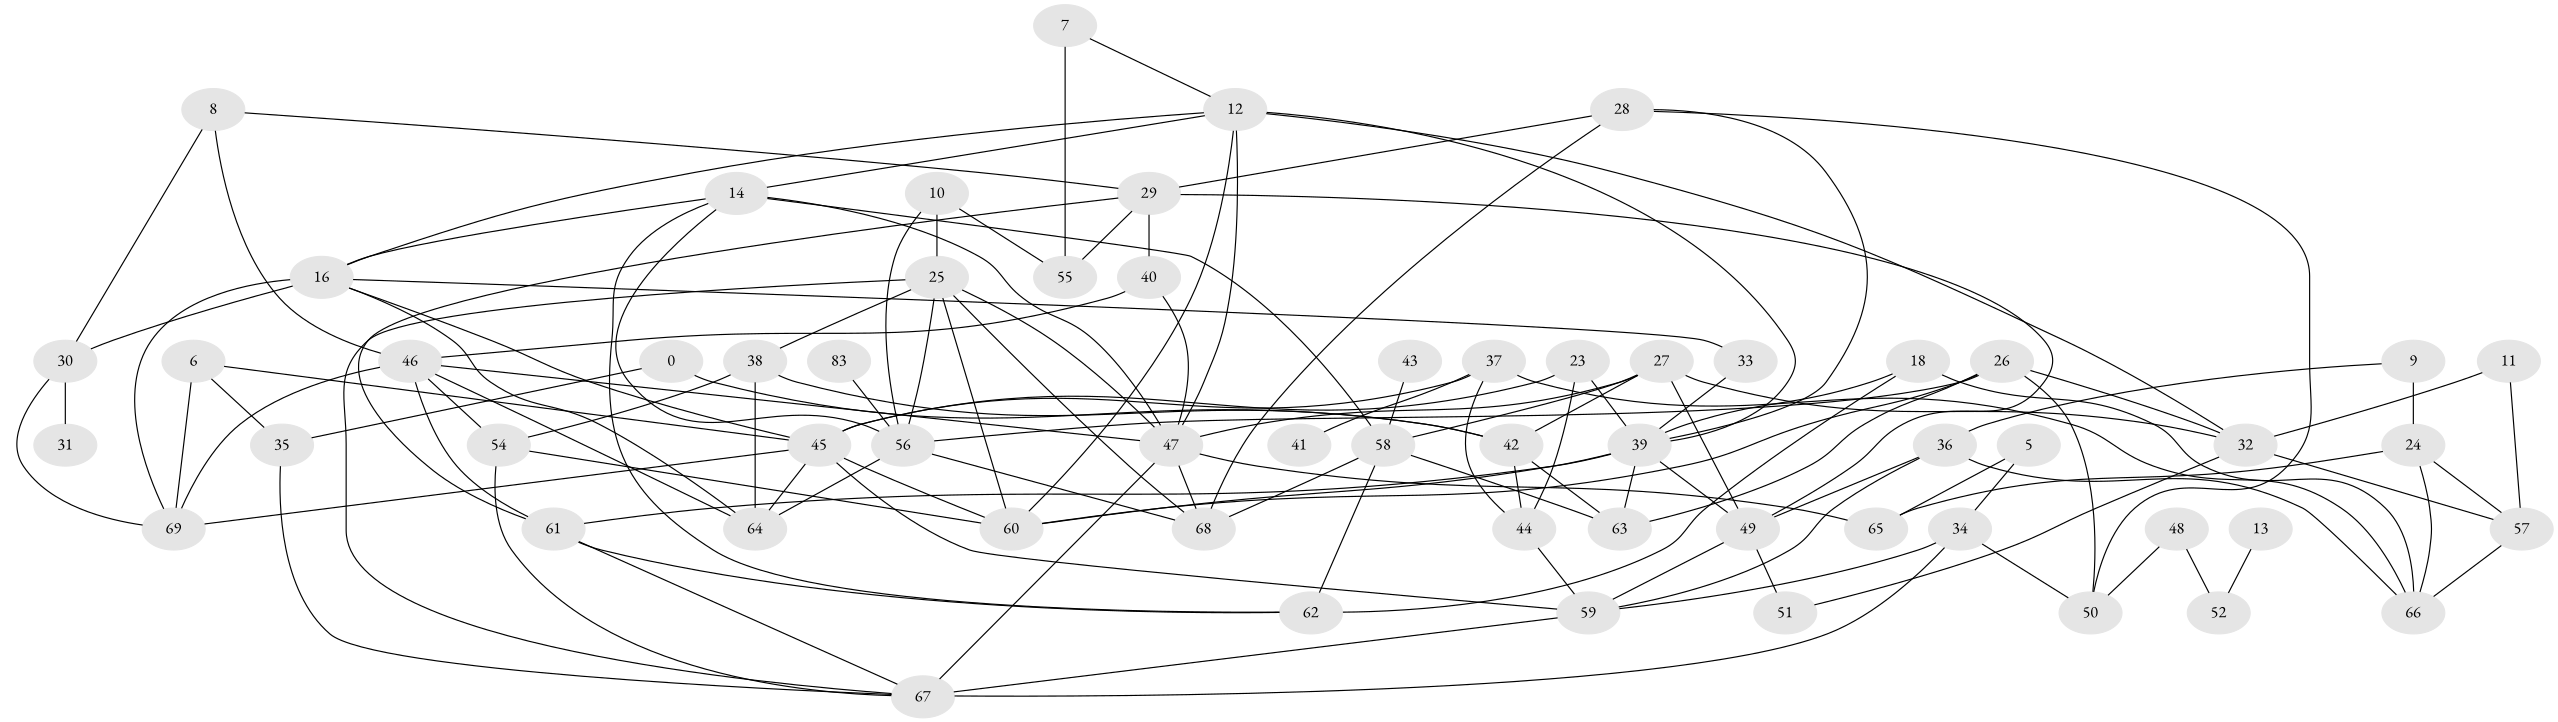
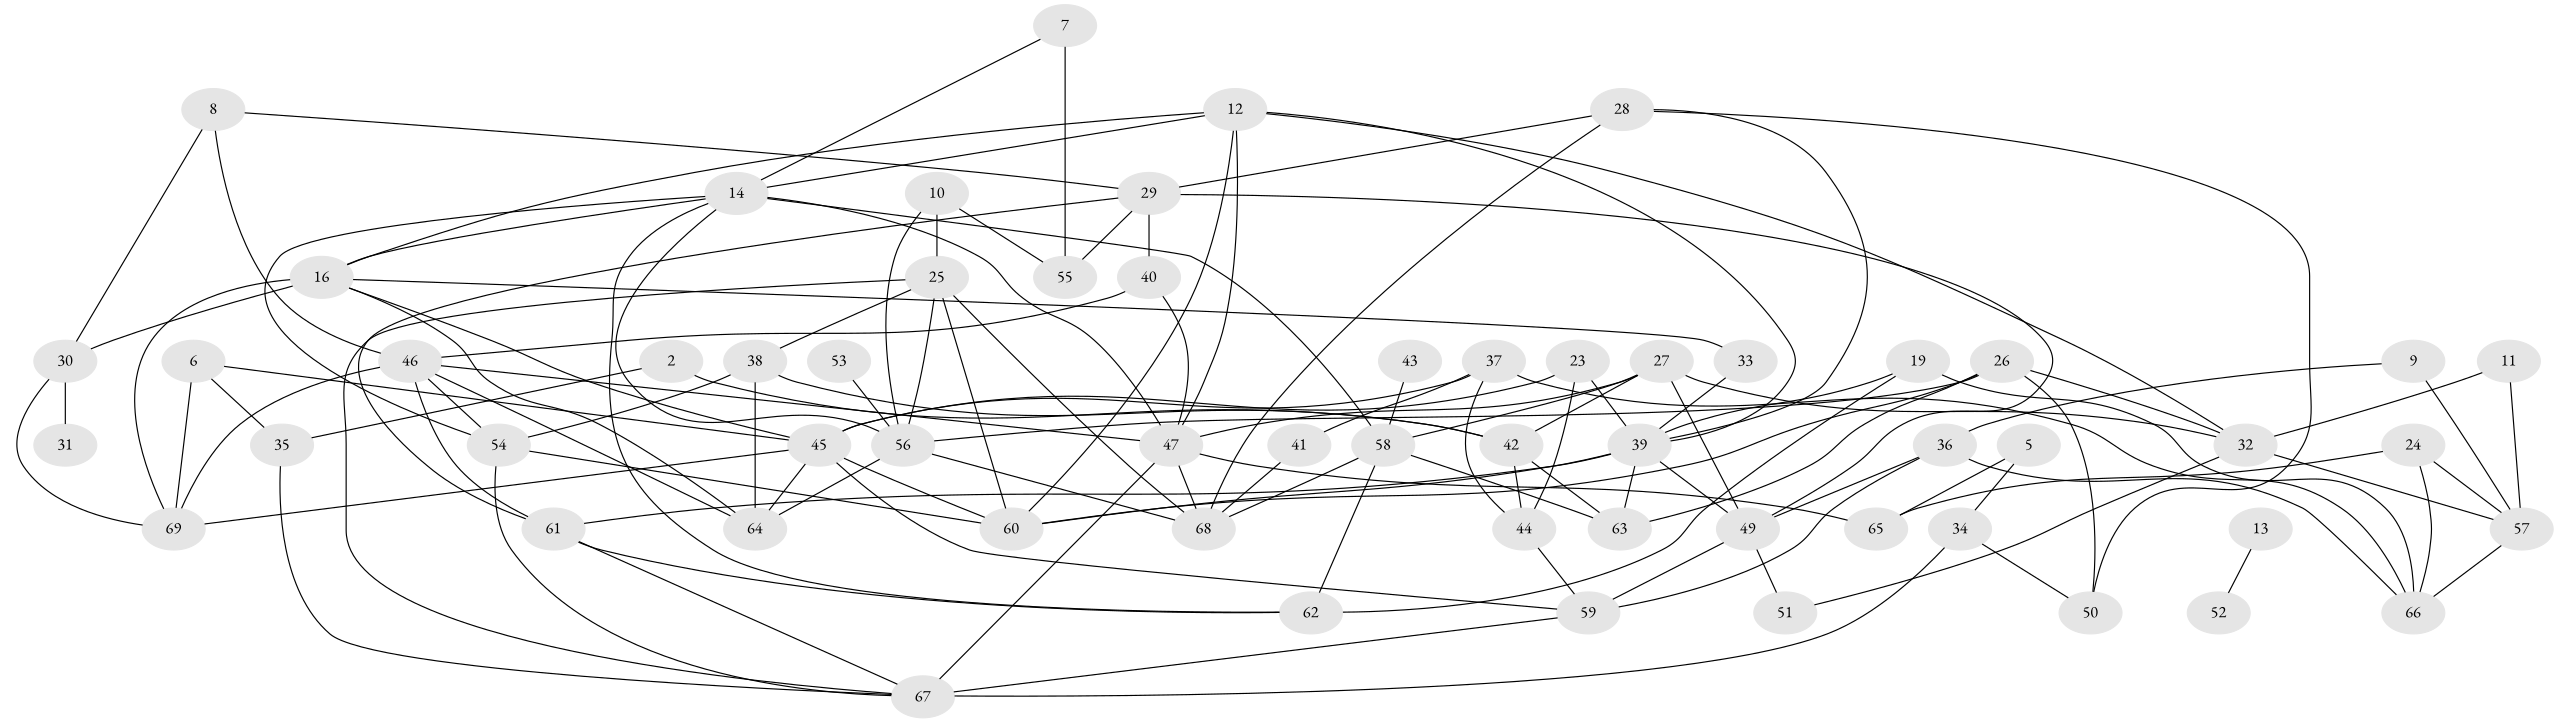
  graph {
    fontname="EB Garamond"
    node [color=gray90 fontname="EB Garamond" style=filled]
    edge [fontname="EB Garamond" weight=1.0]
-   2 [label=0]
+   2
    35
    42
    67
    44
    63
    5
    34
    65
    50
    59
    56
    64
    68
    6
    45
    69
    60
    7
    12
    55
    32
    14
    16
    39
    47
    8
    29
    30
    46
    49
    40
    61
    31
    54
    9
    24
    36
    57
    66
    10
    25
    38
    11
    51
    58
    62
    33
    13
    52
-   19 [label=18]
+   19
    23
    26
    27
    28
    37
    41
    43
-   48
-   53 [label=83]
+   53
    2 -- 35
    2 -- 42
    35 -- 67
    42 -- 44
    42 -- 63
    44 -- 59
    5 -- 34
    5 -- 65
    34 -- 67
    34 -- 50
-   34 -- 59
    59 -- 67
    56 -- 64
    56 -- 68
    6 -- 35
    6 -- 45
    6 -- 69 [weight=2.0]
    45 -- 59
    45 -- 64
    45 -- 69
    45 -- 60
-   7 -- 12
+   7 -- 14
    7 -- 55
    12 -- 60
    12 -- 32
    12 -- 14
    12 -- 16
    12 -- 39
    12 -- 47 [weight=2.0]
    32 -- 57
    32 -- 51
    14 -- 56
    14 -- 16
    14 -- 47
+   14 -- 54
    14 -- 58
    14 -- 62
    16 -- 64
    16 -- 45
    16 -- 69 [weight=2.0]
    16 -- 30
    16 -- 33
    39 -- 63 [weight=2.0]
    39 -- 60
    39 -- 49
    39 -- 61
    47 -- 67 [weight=2.0]
    47 -- 65
    47 -- 68
    8 -- 29
    8 -- 30
    8 -- 46
    29 -- 55
    29 -- 49
    29 -- 40 [weight=2.0]
    29 -- 61
    30 -- 69
    30 -- 31
    46 -- 64
    46 -- 69
    46 -- 47
    46 -- 61
    46 -- 54
    49 -- 59
    49 -- 51
    40 -- 47
    40 -- 46
    61 -- 67
    61 -- 62
    54 -- 67
    54 -- 60
-   9 -- 24
+   9 -- 57
    9 -- 36
    24 -- 65
    24 -- 57
    24 -- 66
    36 -- 59
    36 -- 49
    36 -- 66
    57 -- 66
    10 -- 56
    10 -- 55
    10 -- 25
    25 -- 67
    25 -- 56
    25 -- 68
    25 -- 60
-   25 -- 47
    25 -- 38
    38 -- 42
    38 -- 64
    38 -- 54
    11 -- 32
    11 -- 57
    58 -- 63
    58 -- 68
    58 -- 62
    33 -- 39
    13 -- 52
    19 -- 39
    19 -- 66
    19 -- 62
    23 -- 44
    23 -- 45
    23 -- 39 [weight=2.0]
    26 -- 63
    26 -- 50
    26 -- 56
    26 -- 60
    26 -- 32 [weight=2.0]
    27 -- 42
    27 -- 32
    27 -- 47 [weight=2.0]
    27 -- 49
    27 -- 58
    28 -- 50
    28 -- 68
    28 -- 39
    28 -- 29
    37 -- 44
    37 -- 45
    37 -- 66
    37 -- 41
+   41 -- 68
    43 -- 58
-   48 -- 50
-   48 -- 52
    53 -- 56
  }
